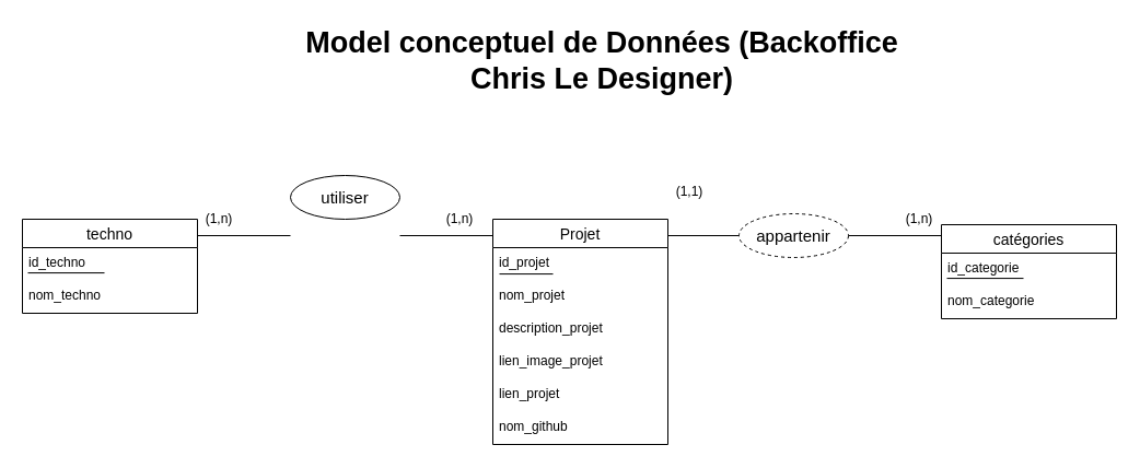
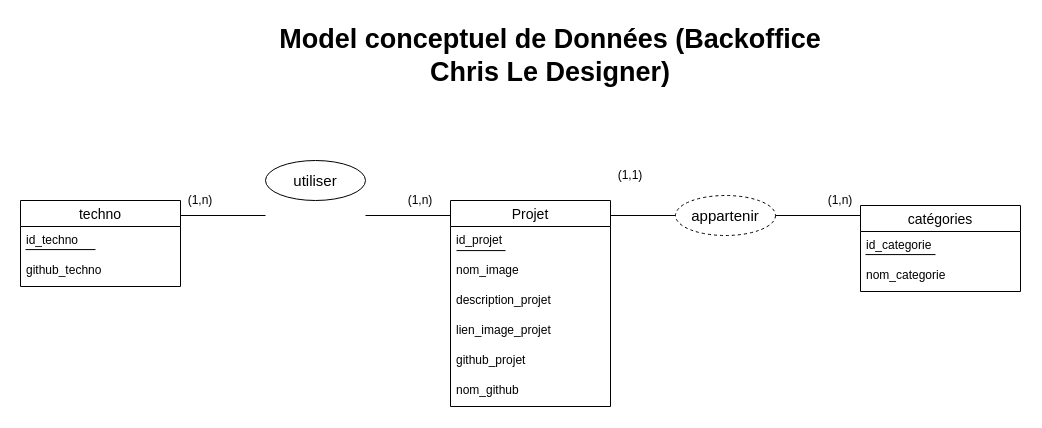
  <mxCell id="0" />
  <mxCell id="1" parent="0" />
  <mxCell id="2" value="&lt;b&gt;Model conceptuel de Données (Backoffice Chris Le Designer)&lt;/b&gt;" style="text;html=1;strokeColor=none;fillColor=none;align=center;verticalAlign=middle;whiteSpace=wrap;rounded=0;strokeWidth=1;fontSize=27;" parent="1" vertex="1"><mxGeometry x="265" y="20" width="570" height="70" as="geometry" /></mxCell>
  <mxCell id="3" value="Projet" style="swimlane;fontStyle=0;childLayout=stackLayout;horizontal=1;startSize=26;horizontalStack=0;resizeParent=1;resizeParentMax=0;resizeLast=0;collapsible=1;marginBottom=0;align=center;fontSize=14;strokeWidth=1;" parent="1" vertex="1"><mxGeometry x="450" y="200" width="160" height="206" as="geometry" /></mxCell>
  <mxCell id="4" value="id_projet" style="text;strokeColor=none;fillColor=none;spacingLeft=4;spacingRight=4;overflow=hidden;rotatable=0;points=[[0,0.5],[1,0.5]];portConstraint=eastwest;fontSize=12;" parent="3" vertex="1"><mxGeometry y="26" width="160" height="30" as="geometry" /></mxCell>
- <mxCell id="5" value="nom_projet" style="text;strokeColor=none;fillColor=none;spacingLeft=4;spacingRight=4;overflow=hidden;rotatable=0;points=[[0,0.5],[1,0.5]];portConstraint=eastwest;fontSize=12;" parent="3" vertex="1"><mxGeometry y="56" width="160" height="30" as="geometry" /></mxCell>
+ <mxCell id="5" value="nom_image" style="text;strokeColor=none;fillColor=none;spacingLeft=4;spacingRight=4;overflow=hidden;rotatable=0;points=[[0,0.5],[1,0.5]];portConstraint=eastwest;fontSize=12;" parent="3" vertex="1"><mxGeometry y="56" width="160" height="30" as="geometry" /></mxCell>
  <mxCell id="6" value="description_projet" style="text;strokeColor=none;fillColor=none;spacingLeft=4;spacingRight=4;overflow=hidden;rotatable=0;points=[[0,0.5],[1,0.5]];portConstraint=eastwest;fontSize=12;" parent="3" vertex="1"><mxGeometry y="86" width="160" height="30" as="geometry" /></mxCell>
  <mxCell id="7" value="lien_image_projet" style="text;strokeColor=none;fillColor=none;spacingLeft=4;spacingRight=4;overflow=hidden;rotatable=0;points=[[0,0.5],[1,0.5]];portConstraint=eastwest;fontSize=12;" parent="3" vertex="1"><mxGeometry y="116" width="160" height="30" as="geometry" /></mxCell>
- <mxCell id="8" value="lien_projet" style="text;strokeColor=none;fillColor=none;spacingLeft=4;spacingRight=4;overflow=hidden;rotatable=0;points=[[0,0.5],[1,0.5]];portConstraint=eastwest;fontSize=12;" parent="3" vertex="1"><mxGeometry y="146" width="160" height="30" as="geometry" /></mxCell>
+ <mxCell id="8" value="github_projet" style="text;strokeColor=none;fillColor=none;spacingLeft=4;spacingRight=4;overflow=hidden;rotatable=0;points=[[0,0.5],[1,0.5]];portConstraint=eastwest;fontSize=12;" parent="3" vertex="1"><mxGeometry y="146" width="160" height="30" as="geometry" /></mxCell>
  <mxCell id="9" value="nom_github" style="text;strokeColor=none;fillColor=none;spacingLeft=4;spacingRight=4;overflow=hidden;rotatable=0;points=[[0,0.5],[1,0.5]];portConstraint=eastwest;fontSize=12;" vertex="1" parent="3"><mxGeometry y="176" width="160" height="30" as="geometry" /></mxCell>
  <mxCell id="10" value="catégories" style="swimlane;fontStyle=0;childLayout=stackLayout;horizontal=1;startSize=26;horizontalStack=0;resizeParent=1;resizeParentMax=0;resizeLast=0;collapsible=1;marginBottom=0;align=center;fontSize=14;strokeWidth=1;" parent="1" vertex="1"><mxGeometry x="860" y="205" width="160" height="86" as="geometry" /></mxCell>
  <mxCell id="11" value="id_categorie" style="text;strokeColor=none;fillColor=none;spacingLeft=4;spacingRight=4;overflow=hidden;rotatable=0;points=[[0,0.5],[1,0.5]];portConstraint=eastwest;fontSize=12;" parent="10" vertex="1"><mxGeometry y="26" width="160" height="30" as="geometry" /></mxCell>
  <mxCell id="12" value="nom_categorie" style="text;strokeColor=none;fillColor=none;spacingLeft=4;spacingRight=4;overflow=hidden;rotatable=0;points=[[0,0.5],[1,0.5]];portConstraint=eastwest;fontSize=12;" parent="10" vertex="1"><mxGeometry y="56" width="160" height="30" as="geometry" /></mxCell>
  <mxCell id="13" value="appartenir" style="ellipse;whiteSpace=wrap;html=1;align=center;fontSize=15;strokeWidth=1;dashed=1;" parent="1" vertex="1"><mxGeometry x="675" y="195" width="100" height="40" as="geometry" /></mxCell>
  <mxCell id="14" value="" style="line;strokeWidth=1;rotatable=0;dashed=0;labelPosition=right;align=left;verticalAlign=middle;spacingTop=0;spacingLeft=6;points=[];portConstraint=eastwest;fontSize=15;" parent="1" vertex="1"><mxGeometry x="610" y="210" width="65" height="10" as="geometry" /></mxCell>
  <mxCell id="15" value="" style="line;strokeWidth=1;rotatable=0;dashed=0;labelPosition=right;align=left;verticalAlign=middle;spacingTop=0;spacingLeft=6;points=[];portConstraint=eastwest;fontSize=15;" parent="1" vertex="1"><mxGeometry x="775" y="210" width="85" height="10" as="geometry" /></mxCell>
  <mxCell id="16" value="(1,1)" style="text;html=1;strokeColor=none;fillColor=none;align=center;verticalAlign=middle;whiteSpace=wrap;rounded=0;fontSize=12;" parent="1" vertex="1"><mxGeometry x="610" y="165" width="40" height="20" as="geometry" /></mxCell>
  <mxCell id="17" value="(1,n)" style="text;html=1;strokeColor=none;fillColor=none;align=center;verticalAlign=middle;whiteSpace=wrap;rounded=0;fontSize=12;" parent="1" vertex="1"><mxGeometry x="820" y="190" width="40" height="20" as="geometry" /></mxCell>
  <mxCell id="18" value="" style="line;strokeWidth=1;rotatable=0;dashed=0;labelPosition=right;align=left;verticalAlign=middle;spacingTop=0;spacingLeft=6;points=[];portConstraint=eastwest;fontSize=12;" parent="1" vertex="1"><mxGeometry x="456" y="246" width="49" height="8.17" as="geometry" /></mxCell>
  <mxCell id="19" value="" style="line;strokeWidth=1;rotatable=0;dashed=0;labelPosition=right;align=left;verticalAlign=middle;spacingTop=0;spacingLeft=6;points=[];portConstraint=eastwest;fontSize=12;" parent="1" vertex="1"><mxGeometry x="865" y="250" width="70" height="8.17" as="geometry" /></mxCell>
  <mxCell id="20" value="techno" style="swimlane;fontStyle=0;childLayout=stackLayout;horizontal=1;startSize=26;horizontalStack=0;resizeParent=1;resizeParentMax=0;resizeLast=0;collapsible=1;marginBottom=0;align=center;fontSize=14;strokeWidth=1;" vertex="1" parent="1"><mxGeometry x="20" y="200" width="160" height="86" as="geometry" /></mxCell>
  <mxCell id="21" value="id_techno" style="text;strokeColor=none;fillColor=none;spacingLeft=4;spacingRight=4;overflow=hidden;rotatable=0;points=[[0,0.5],[1,0.5]];portConstraint=eastwest;fontSize=12;" vertex="1" parent="20"><mxGeometry y="26" width="160" height="30" as="geometry" /></mxCell>
- <mxCell id="22" value="nom_techno" style="text;strokeColor=none;fillColor=none;spacingLeft=4;spacingRight=4;overflow=hidden;rotatable=0;points=[[0,0.5],[1,0.5]];portConstraint=eastwest;fontSize=12;" vertex="1" parent="20"><mxGeometry y="56" width="160" height="30" as="geometry" /></mxCell>
+ <mxCell id="22" value="github_techno" style="text;strokeColor=none;fillColor=none;spacingLeft=4;spacingRight=4;overflow=hidden;rotatable=0;points=[[0,0.5],[1,0.5]];portConstraint=eastwest;fontSize=12;" vertex="1" parent="20"><mxGeometry y="56" width="160" height="30" as="geometry" /></mxCell>
  <mxCell id="23" value="(1,n)" style="text;html=1;strokeColor=none;fillColor=none;align=center;verticalAlign=middle;whiteSpace=wrap;rounded=0;fontSize=12;" vertex="1" parent="1"><mxGeometry x="180" y="190" width="40" height="20" as="geometry" /></mxCell>
  <mxCell id="24" value="" style="line;strokeWidth=1;rotatable=0;dashed=0;labelPosition=right;align=left;verticalAlign=middle;spacingTop=0;spacingLeft=6;points=[];portConstraint=eastwest;fontSize=12;" vertex="1" parent="1"><mxGeometry x="25" y="245" width="70" height="8.17" as="geometry" /></mxCell>
  <mxCell id="25" value="(1,n)" style="text;html=1;strokeColor=none;fillColor=none;align=center;verticalAlign=middle;whiteSpace=wrap;rounded=0;fontSize=12;" vertex="1" parent="1"><mxGeometry x="400" y="190" width="40" height="20" as="geometry" /></mxCell>
  <mxCell id="26" value="utiliser" style="ellipse;whiteSpace=wrap;html=1;align=center;fontSize=15;strokeWidth=1;" vertex="1" parent="1"><mxGeometry x="265" y="160" width="100" height="40" as="geometry" /></mxCell>
  <mxCell id="27" value="" style="line;strokeWidth=1;rotatable=0;dashed=0;labelPosition=right;align=left;verticalAlign=middle;spacingTop=0;spacingLeft=6;points=[];portConstraint=eastwest;fontSize=15;" vertex="1" parent="1"><mxGeometry x="180" y="210" width="85" height="10" as="geometry" /></mxCell>
  <mxCell id="28" value="" style="line;strokeWidth=1;rotatable=0;dashed=0;labelPosition=right;align=left;verticalAlign=middle;spacingTop=0;spacingLeft=6;points=[];portConstraint=eastwest;fontSize=15;" vertex="1" parent="1"><mxGeometry x="365" y="210" width="85" height="10" as="geometry" /></mxCell>
